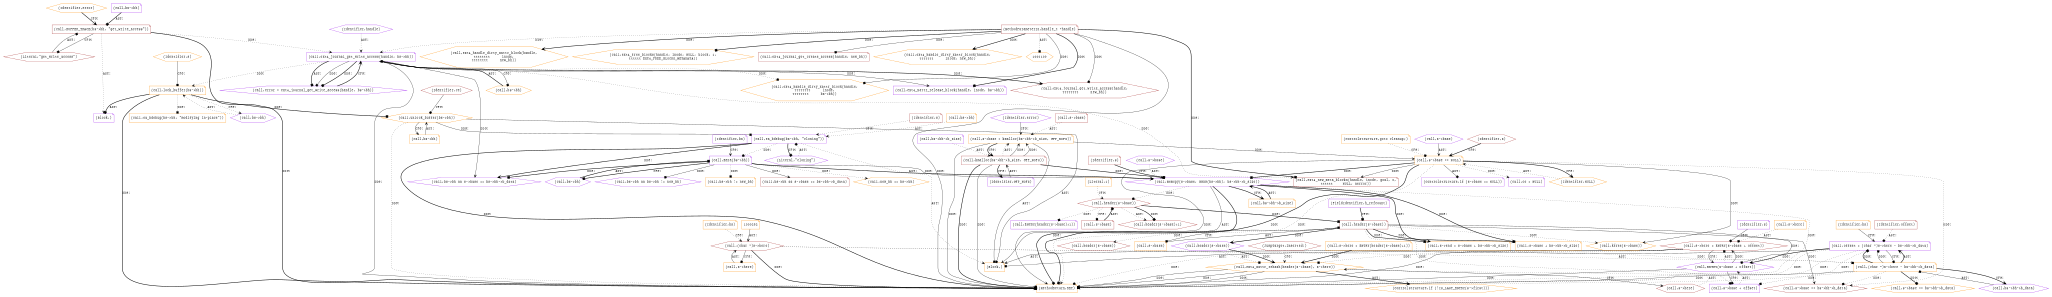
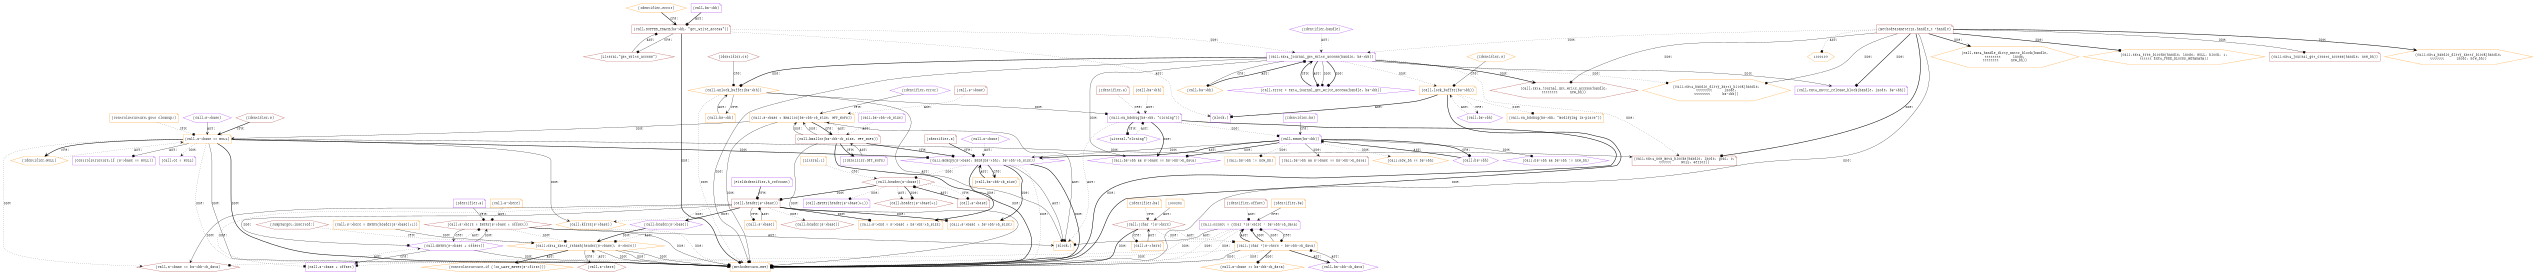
  digraph {
    fontname="Courier Prime"
    node [color=darkorange fontname="Courier Prime" shape=note]
    edge [arrowhead=vee fontname="Courier Prime" style=solid]
    n1 [color=brown label="(Call,s->here = ENTRY(s->base + offset))" shape=hexagon]
    n2 [color=purple label="(Call,ENTRY(s->base + offset))" shape=hexagon]
    n3 [label="(Call,ext4_xattr_rehash(header(s->base), s->here))" shape=hexagon]
    n4 [label="(Block,)"]
    n5 [label="(MethodReturn,RET)"]
    n6 [color=purple label="(Call,s->base + offset)"]
    n7 [label="(ControlStructure,if (!IS_LAST_ENTRY(s->first)))" shape=hexagon]
    n8 [color=brown label="(Call,s->here)" shape=hexagon]
    n9 [color=brown label="(Call,header(s->base))"]
    n10 [label="(Call,s->end = s->base + bs->bh->b_size)"]
    n11 [label="(Call,kfree(s->base))" shape=hexagon]
    n12 [label="(Call,s->base)"]
    n13 [label="(Call,s->base + bs->bh->b_size)"]
    n14 [color=brown label="(Call,s->base == bs->bh->b_data)" shape=hexagon]
    n15 [color=brown label="(Call,header(s->base))" shape=hexagon]
    n16 [color=purple label="(Call,header(s->base))" shape=hexagon]
    n17 [color=brown label="(Call,header(s->base))" shape=hexagon]
    n18 [color=brown label="(Call,s->base)"]
    n19 [color=brown label="(Call,header(s->base)+1)" shape=hexagon]
    n20 [color=purple label="(Call,ENTRY(header(s->base)+1))"]
    n21 [color=purple label="(Call,memcpy(s->base, BHDR(bs->bh), bs->bh->b_size))" shape=hexagon]
    n22 [label="(Call,bs->bh->b_size)"]
    n23 [label="(Call,s->base == NULL)"]
    n24 [label="(Identifier,NULL)" shape=hexagon]
    n25 [color=purple label="(ControlStructure,if (s->base == NULL))"]
    n26 [color=brown label="(Call,ext4_new_meta_blocks(handle, inode, goal, 0,\n\t\t\t\t\t\t     NULL, &error))"]
    n27 [color=purple label="(Call,ce = NULL)"]
    n28 [label="(Call,s->base = kmalloc(bs->bh->b_size, GFP_NOFS))"]
    n29 [color=brown label="(Call,kmalloc(bs->bh->b_size, GFP_NOFS))"]
    n30 [color=purple label="(Identifier,GFP_NOFS)"]
    n31 [color=purple label="(Call,BHDR(bs->bh))"]
    n32 [color=purple label="(Call,bs->bh && bs->bh != new_bh)" shape=hexagon]
    n33 [label="(Call,bs->bh != new_bh)"]
    n34 [color=brown label="(Call,bs->bh && s->base == bs->bh->b_data)"]
    n35 [label="(Call,new_bh == bs->bh)" shape=hexagon]
    n36 [color=purple label="(Call,bs->bh)" shape=hexagon]
    n37 [color=purple label="(Call,bs->bh && s->base == bs->bh->b_data)" shape=hexagon]
    n38 [color=purple label="(Call,ea_bdebug(bs->bh, \"cloning\"))"]
    n39 [color=purple label="(Literal,\"cloning\")" shape=hexagon]
    n40 [label="(Call,unlock_buffer(bs->bh))" shape=hexagon]
    n41 [label="(Call,bs->bh)"]
    n42 [label="(Call,lock_buffer(bs->bh))"]
    n43 [color=purple label="(Call,bs->bh)" shape=hexagon]
    n44 [label="(Call,ea_bdebug(bs->bh, \"modifying in-place\"))"]
    n45 [color=purple label="(Block,)"]
    n46 [color=purple label="(Call,ext4_journal_get_write_access(handle, bs->bh))"]
    n47 [label="(Call,bs->bh)" shape=hexagon]
    n48 [color=purple label="(Call,ext4_xattr_release_block(handle, inode, bs->bh))"]
    n49 [color=brown label="(Call,ext4_journal_get_write_access(handle,\n\t\t\t\t\t\t\t\t      new_bh))" shape=hexagon]
    n50 [label="(Call,ext4_handle_dirty_xattr_block(handle,\n\t\t\t\t\t\t\t\t      inode,\n\t\t\t\t\t\t\t\t      bs->bh))" shape=hexagon]
    n51 [color=purple label="(Call,error = ext4_journal_get_write_access(handle, bs->bh))" shape=hexagon]
    n52 [color=brown label="(MethodParameterIn,handle_t *handle)"]
    n53 [label="(Call,ext4_handle_dirty_xattr_block(handle,\n\t\t\t\t\t\t\t\t      inode,\n\t\t\t\t\t\t\t\t      new_bh))" shape=hexagon]
    n54 [label="(Call,ext4_free_blocks(handle, inode, NULL, block, 1,\n\t\t\t\t\t\t EXT4_FREE_BLOCKS_METADATA))" shape=hexagon]
    n55 [color=brown label="(Call,ext4_journal_get_create_access(handle, new_bh))"]
    n56 [label="(Call,ext4_handle_dirty_xattr_block(handle,\n\t\t\t\t\t\t\t      inode, new_bh))" shape=hexagon]
    1000109 [shape=hexagon]
    n58 [color=brown label="(Call,BUFFER_TRACE(bs->bh, \"get_write_access\"))"]
    n59 [color=brown label="(Literal,\"get_write_access\")" shape=hexagon]
    n60 [color=purple label="(Call,offset = (char *)s->here - bs->bh->b_data)"]
    n61 [label="(Call,(char *)s->here - bs->bh->b_data)"]
    n62 [label="(Call,s->base == bs->bh->b_data)" shape=hexagon]
    n63 [color=purple label="(Call,bs->bh->b_data)" shape=hexagon]
    n64 [color=brown label="(Call,(char *)s->here)" shape=hexagon]
    n65 [label="(Call,s->here)"]
    n66 [label="(Identifier,error)" shape=hexagon]
    n67 [color=brown label="(Identifier,s)"]
    n68 [color=purple label="(Identifier,error)" shape=hexagon]
    n69 [label="(Identifier,bs)"]
    n70 [label="(ControlStructure,goto cleanup;)"]
    n71 [color=purple label="(Identifier,s)"]
    n72 [label="(Identifier,s)" shape=hexagon]
    n73 [color=brown label="(Identifier,ce)" shape=hexagon]
    n74 [color=brown label="(JumpTarget,inserted:)" shape=hexagon]
    n75 [label="(Literal,1)"]
    n76 [color=purple label="(Identifier,handle)" shape=hexagon]
    n77 [label="(Identifier,bs)"]
    n78 [label="(Call,s->here = ENTRY(header(s->base)+1))"]
    n79 [color=purple label="(Call,s->base)" shape=hexagon]
    n80 [color=purple label="(Call,bs->bh)"]
    n81 [color=brown label="(Identifier,offset)"]
    n82 [color=purple label="(Call,s->base)" shape=hexagon]
    n83 [color=brown label="(Call,s->base)"]
    n84 [color=purple label="(Identifier,bs)"]
    n85 [label="(Call,s->here)"]
    n86 [color=purple label="(FieldIdentifier,h_refcount)"]
    n87 [color=purple label="(Call,bs->bh->b_size)"]
    n88 [color=brown label="(Identifier,s)" shape=hexagon]
    n89 [color=brown label="(Identifier,s)"]
    n90 [label="(Call,bs->bh)"]
    1000282
    n1 -> n2 [label="CFG: "]
    n1 -> n3 [arrowhead=box label="DDG: " style=dotted]
    n1 -> n4 [label="AST: "]
    n1 -> n5 [arrowhead=box label="DDG: " style=dotted]
    n1 -> n5 [arrowhead=box label="DDG: "]
    n2 -> n1 [arrowhead=box label="AST: " style=dotted]
    n2 -> n1 [label="DDG: "]
    n2 -> n5 [arrowhead=box label="DDG: "]
    n2 -> n6 [arrowhead=box label="CFG: "]
    n3 -> n5 [label="DDG: "]
    n3 -> n5 [arrowhead=box label="DDG: "]
    n3 -> n5 [label="DDG: "]
    n3 -> n7 [label="AST: " style=bold]
    n3 -> n8 [label="CFG: "]
    n6 -> n2 [label="AST: " style=dotted]
    n8 -> n3 [label="AST: " style=dotted]
    n9 -> n2 [arrowhead=box label="DDG: "]
    n9 -> n6 [arrowhead=box label="DDG: " style=dotted]
    n9 -> n10 [arrowhead=box label="DDG: " style=bold]
    n9 -> n11 [label="DDG: " style=dotted]
    n9 -> n12 [arrowhead=box label="CFG: "]
    n9 -> n13 [arrowhead=box label="DDG: " style=bold]
    n9 -> n14 [label="DDG: "]
    n9 -> n15 [label="DDG: " style=dotted]
    n9 -> n16 [label="DDG: " style=bold]
    n12 -> n9 [arrowhead=box label="AST: "]
    n16 -> n3 [arrowhead=box label="AST: " style=dotted]
    n16 -> n3 [label="DDG: " style=bold]
    n17 -> n9 [arrowhead=box label="DDG: " style=bold]
    n17 -> n18 [arrowhead=box label="CFG: " style=dotted]
    n17 -> n19 [label="AST: " style=dotted]
    n17 -> n19 [arrowhead=box label="DDG: " style=bold]
    n17 -> n20 [arrowhead=box label="DDG: " style=dotted]
    n18 -> n17 [arrowhead=box label="AST: " style=bold]
    n21 -> n4 [label="AST: "]
    n21 -> n5 [arrowhead=box label="DDG: " style=bold]
    n21 -> n5 [arrowhead=box label="DDG: " style=dotted]
    n21 -> n10 [label="DDG: " style=bold]
    n21 -> n13 [label="DDG: " style=bold]
    n21 -> n17 [arrowhead=box label="DDG: " style=dotted]
    n21 -> n22 [label="CFG: " style=bold]
    n22 -> n21 [label="AST: " style=bold]
    n23 -> n5 [label="DDG: "]
    n23 -> n5 [arrowhead=box label="DDG: " style=bold]
    n23 -> n5 [label="DDG: " style=dotted]
    n23 -> n11 [label="DDG: "]
    n23 -> n14 [label="DDG: " style=dotted]
    n23 -> n21 [arrowhead=box label="DDG: " style=bold]
    n23 -> n24 [label="CFG: " style=bold]
    n23 -> n25 [arrowhead=box label="AST: "]
    n23 -> n26 [label="DDG: "]
    n23 -> n27 [label="DDG: " style=dotted]
    n24 -> n23 [label="AST: " style=dotted]
    n28 -> n4 [arrowhead=box label="AST: "]
    n28 -> n5 [arrowhead=box label="DDG: "]
    n28 -> n23 [label="DDG: "]
    n28 -> n29 [label="CFG: " style=bold]
    n29 -> n5 [arrowhead=box label="DDG: " style=bold]
    n29 -> n5 [arrowhead=box label="DDG: "]
-   n29 -> n21 [arrowhead=box label="DDG: " style=bold]
+   n29 -> n21 [arrowhead=box label="CFG: " style=bold]
    n29 -> n28 [label="AST: " style=dotted]
    n29 -> n28 [label="DDG: "]
    n29 -> n28 [label="DDG: "]
    n29 -> n30 [label="CFG: " style=bold]
    n30 -> n29 [label="AST: "]
    n31 -> n21 [label="AST: " style=bold]
    n31 -> n21 [label="DDG: "]
    n31 -> n32 [arrowhead=box label="DDG: "]
    n31 -> n33 [arrowhead=box label="DDG: " style=dotted]
    n31 -> n34 [label="DDG: "]
    n31 -> n35 [label="DDG: " style=dotted]
    n31 -> n36 [arrowhead=box label="CFG: " style=bold]
    n31 -> n37 [arrowhead=box label="DDG: " style=bold]
    n36 -> n31 [arrowhead=box label="AST: " style=bold]
    n38 -> n4 [label="AST: " style=dotted]
    n38 -> n5 [arrowhead=box label="DDG: " style=bold]
    n38 -> n31 [arrowhead=box label="DDG: " style=dotted]
    n38 -> n37 [label="DDG: " style=bold]
    n38 -> n39 [arrowhead=box label="CFG: " style=bold]
    n39 -> n38 [arrowhead=box label="AST: " style=dotted]
    n40 -> n4 [arrowhead=box label="AST: "]
    n40 -> n5 [label="DDG: " style=dotted]
    n40 -> n38 [arrowhead=box label="DDG: "]
    n40 -> n41 [label="CFG: "]
    n41 -> n40 [label="AST: "]
    n42 -> n5 [label="DDG: " style=bold]
-   n42 -> n40 [arrowhead=box label="DDG: " style=bold]
+   n46 -> n40 [arrowhead=box label="DDG: " style=bold]
    n42 -> n43 [label="CFG: " style=dotted]
    n42 -> n44 [arrowhead=box label="DDG: " style=dotted]
    n42 -> n45 [arrowhead=box label="AST: " style=bold]
    n43 -> n42 [label="AST: " style=dotted]
    n46 -> n5 [arrowhead=box label="DDG: "]
    n46 -> n26 [label="DDG: " style=dotted]
    n46 -> n37 [label="DDG: "]
    n46 -> n42 [label="DDG: " style=dotted]
    n46 -> n47 [arrowhead=box label="CFG: "]
    n46 -> n48 [label="DDG: "]
    n46 -> n49 [label="DDG: " style=bold]
    n46 -> n50 [arrowhead=box label="DDG: " style=dotted]
    n46 -> n51 [arrowhead=box label="AST: " style=bold]
    n46 -> n51 [arrowhead=box label="DDG: "]
    n46 -> n51 [arrowhead=box label="DDG: " style=bold]
    n47 -> n46 [arrowhead=box label="AST: " style=bold]
    n51 -> n46 [label="CFG: " style=bold]
    n52 -> n5 [arrowhead=box label="DDG: "]
    n52 -> n26 [arrowhead=box label="DDG: " style=bold]
    n52 -> n46 [label="DDG: " style=dotted]
    n52 -> n48 [arrowhead=box label="DDG: " style=bold]
    n52 -> n49 [arrowhead=box label="DDG: "]
    n52 -> n50 [arrowhead=box label="DDG: "]
    n52 -> n53 [label="DDG: " style=bold]
    n52 -> n54 [arrowhead=box label="DDG: " style=bold]
    n52 -> n55 [arrowhead=box label="DDG: "]
    n52 -> n56 [label="DDG: " style=bold]
    n52 -> 1000109 [arrowhead=box label="AST: " style=dotted]
    n58 -> n5 [arrowhead=box label="DDG: " style=bold]
    n58 -> n45 [label="AST: " style=dotted]
    n58 -> n46 [label="DDG: " style=dotted]
    n58 -> n59 [arrowhead=box label="CFG: "]
    n59 -> n58 [arrowhead=box label="AST: "]
-   n60 -> n2 [label="DDG: " style=bold]
    n60 -> n4 [arrowhead=box label="AST: "]
    n60 -> n5 [label="DDG: " style=dotted]
    n60 -> n5 [arrowhead=box label="DDG: " style=dotted]
    n60 -> n6 [arrowhead=box label="DDG: " style=dotted]
    n60 -> n61 [arrowhead=box label="CFG: "]
    n61 -> n5 [label="DDG: " style=dotted]
    n61 -> n5 [label="DDG: "]
    n61 -> n14 [arrowhead=box label="DDG: " style=dotted]
    n61 -> n60 [label="AST: " style=bold]
    n61 -> n60 [arrowhead=box label="DDG: " style=bold]
    n61 -> n60 [arrowhead=box label="DDG: "]
    n61 -> n62 [arrowhead=box label="DDG: " style=bold]
-   n61 -> n63 [label="CFG: " style=bold]
+   n61 -> n63 [label="AST: " style=bold]
    n63 -> n61 [arrowhead=box label="AST: "]
    n64 -> n5 [arrowhead=box label="DDG: " style=bold]
    n64 -> n61 [label="AST: " style=dotted]
    n64 -> n61 [arrowhead=box label="DDG: " style=dotted]
    n64 -> n65 [arrowhead=box label="CFG: "]
    n65 -> n64 [label="AST: "]
    n66 -> n58 [label="CFG: " style=bold]
    n67 -> n21 [arrowhead=box label="CFG: " style=bold]
    n68 -> n28 [label="CFG: "]
    n69 -> n60 [label="CFG: "]
    n70 -> n23 [arrowhead=box label="CFG: " style=dotted]
    n71 -> n1 [arrowhead=box label="CFG: "]
    n72 -> n42 [arrowhead=box label="CFG: "]
    n73 -> n40 [arrowhead=box label="CFG: "]
    n74 -> n3 [label="CFG: " style=dotted]
    n75 -> n17 [label="CFG: " style=dotted]
    n76 -> n46 [label="AST: " style=dotted]
    n77 -> n64 [label="CFG: " style=dotted]
-   n78 -> n3 [label="DDG: " style=bold]
+   n78 -> n3 [label="DDG: "]
    n79 -> n23 [label="AST: "]
    n80 -> n58 [arrowhead=box label="AST: " style=bold]
    n81 -> n60 [arrowhead=box label="AST: " style=dotted]
    n82 -> n21 [label="AST: " style=dotted]
    n83 -> n28 [label="AST: " style=dotted]
    n84 -> n31 [label="CFG: "]
    n85 -> n1 [arrowhead=box label="AST: " style=dotted]
    n86 -> n9 [arrowhead=box label="CFG: " style=bold]
    n87 -> n29 [label="AST: " style=dotted]
    n88 -> n23 [label="CFG: " style=bold]
    n89 -> n38 [label="CFG: " style=dotted]
    n90 -> n38 [label="AST: " style=dotted]
    1000282 -> n64 [label="AST: "]
  }
